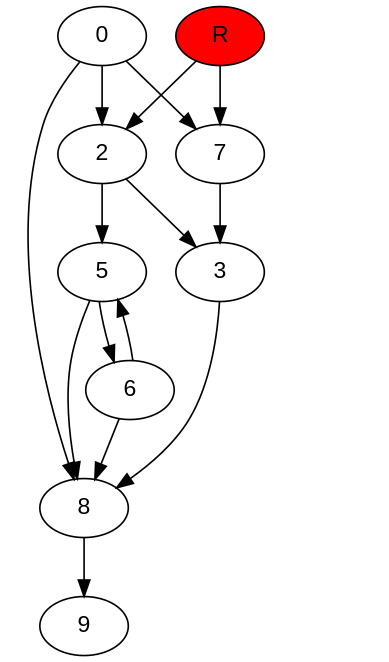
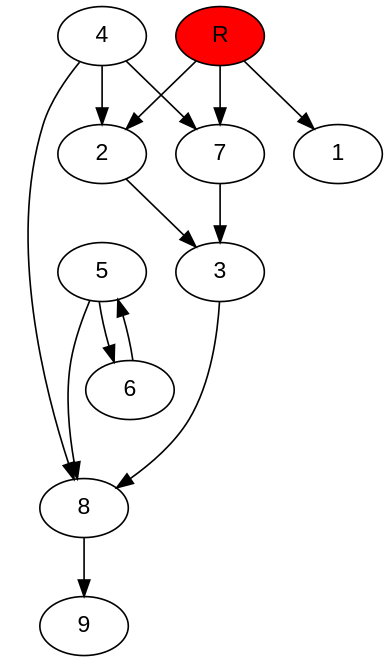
  digraph {
    fontname="Liberation Sans"
    node [fontname="Liberation Sans"]
    edge [fontname="Liberation Sans"]
    5
    8
    6
    2
    3
    9
-   4 [label=0]
+   4
    7
    R [fillcolor="#ff0000" style=filled]
+   1
    5 -> 8
    5 -> 6
    8 -> 9
    6 -> 5
-   6 -> 8
-   2 -> 5
    2 -> 3
    3 -> 8
    4 -> 8
    4 -> 2
    4 -> 7
    7 -> 3
    R -> 2
    R -> 7
+   R -> 1
  }
